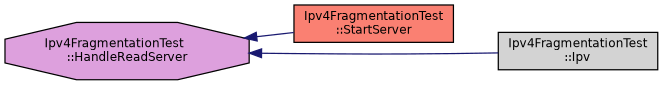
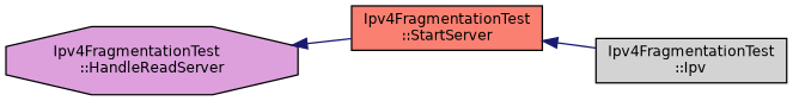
  digraph {
    rankdir=LR
    node [color=black fontname=Helvetica fontsize=10 shape=box style=filled]
    edge [color=midnightblue dir=back fontname=Helvetica fontsize=10 labelfontname=Helvetica labelfontsize=10 style=solid]
    n1 [fillcolor=plum fontcolor=black height=0.2 label="Ipv4FragmentationTest\l::HandleReadServer" shape=octagon width=0.4]
    n2 [fillcolor=salmon height=0.2 label="Ipv4FragmentationTest\l::StartServer" width=0.4]
    n3 [fillcolor=lightgrey height=0.2 label="Ipv4FragmentationTest\l::Ipv" width=0.4]
    n1 -> n2
-   n1 -> n3
+   n2 -> n3
  }
